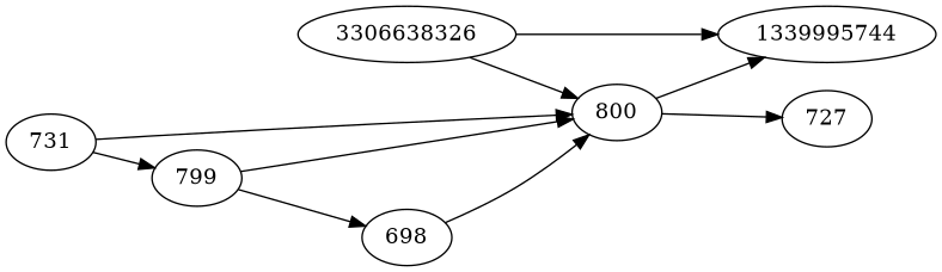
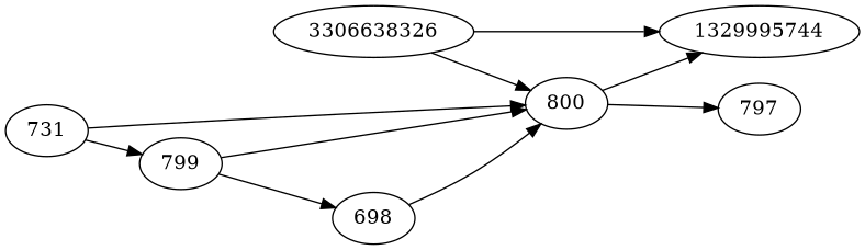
  strict digraph {
    rankdir=LR
    800
-   1329995744 [label=1339995744]
-   797 [label=727]
+   1329995744
+   797
    n4 [label=731]
    799
    n6 [label=698]
    n7 [label=3306638326]
    800 -> 1329995744
    800 -> 797
    n4 -> 800
    n4 -> 799
    799 -> 800
    799 -> n6
    n6 -> 800
    n7 -> 800
    n7 -> 1329995744
  }
